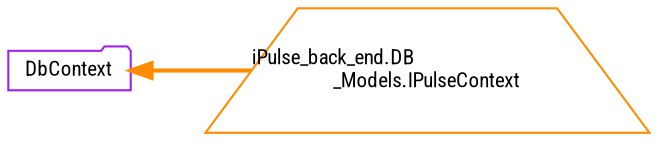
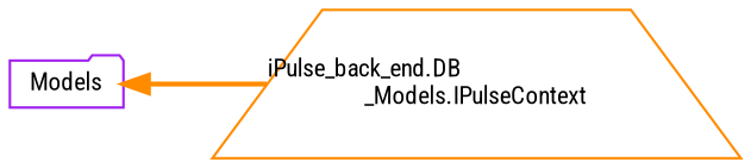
  digraph {
    rankdir=LR
    fontname="Roboto Condensed"
    node [fillcolor=white fontname="Roboto Condensed" fontsize=10 style=filled]
-   n1 [color=purple height=0.2 label=DbContext shape=folder width=0.4]
+   n1 [color=purple height=0.2 label=Models shape=folder width=0.4]
    n2 [color=darkorange height=0.2 label="iPulse_back_end.DB\l_Models.IPulseContext" shape=trapezium width=0.4]
    n1 -> n2 [color=darkorange dir=back fontname="Roboto Condensed" fontsize=10 labelfontname=Helvetica labelfontsize=10 style=bold]
  }
